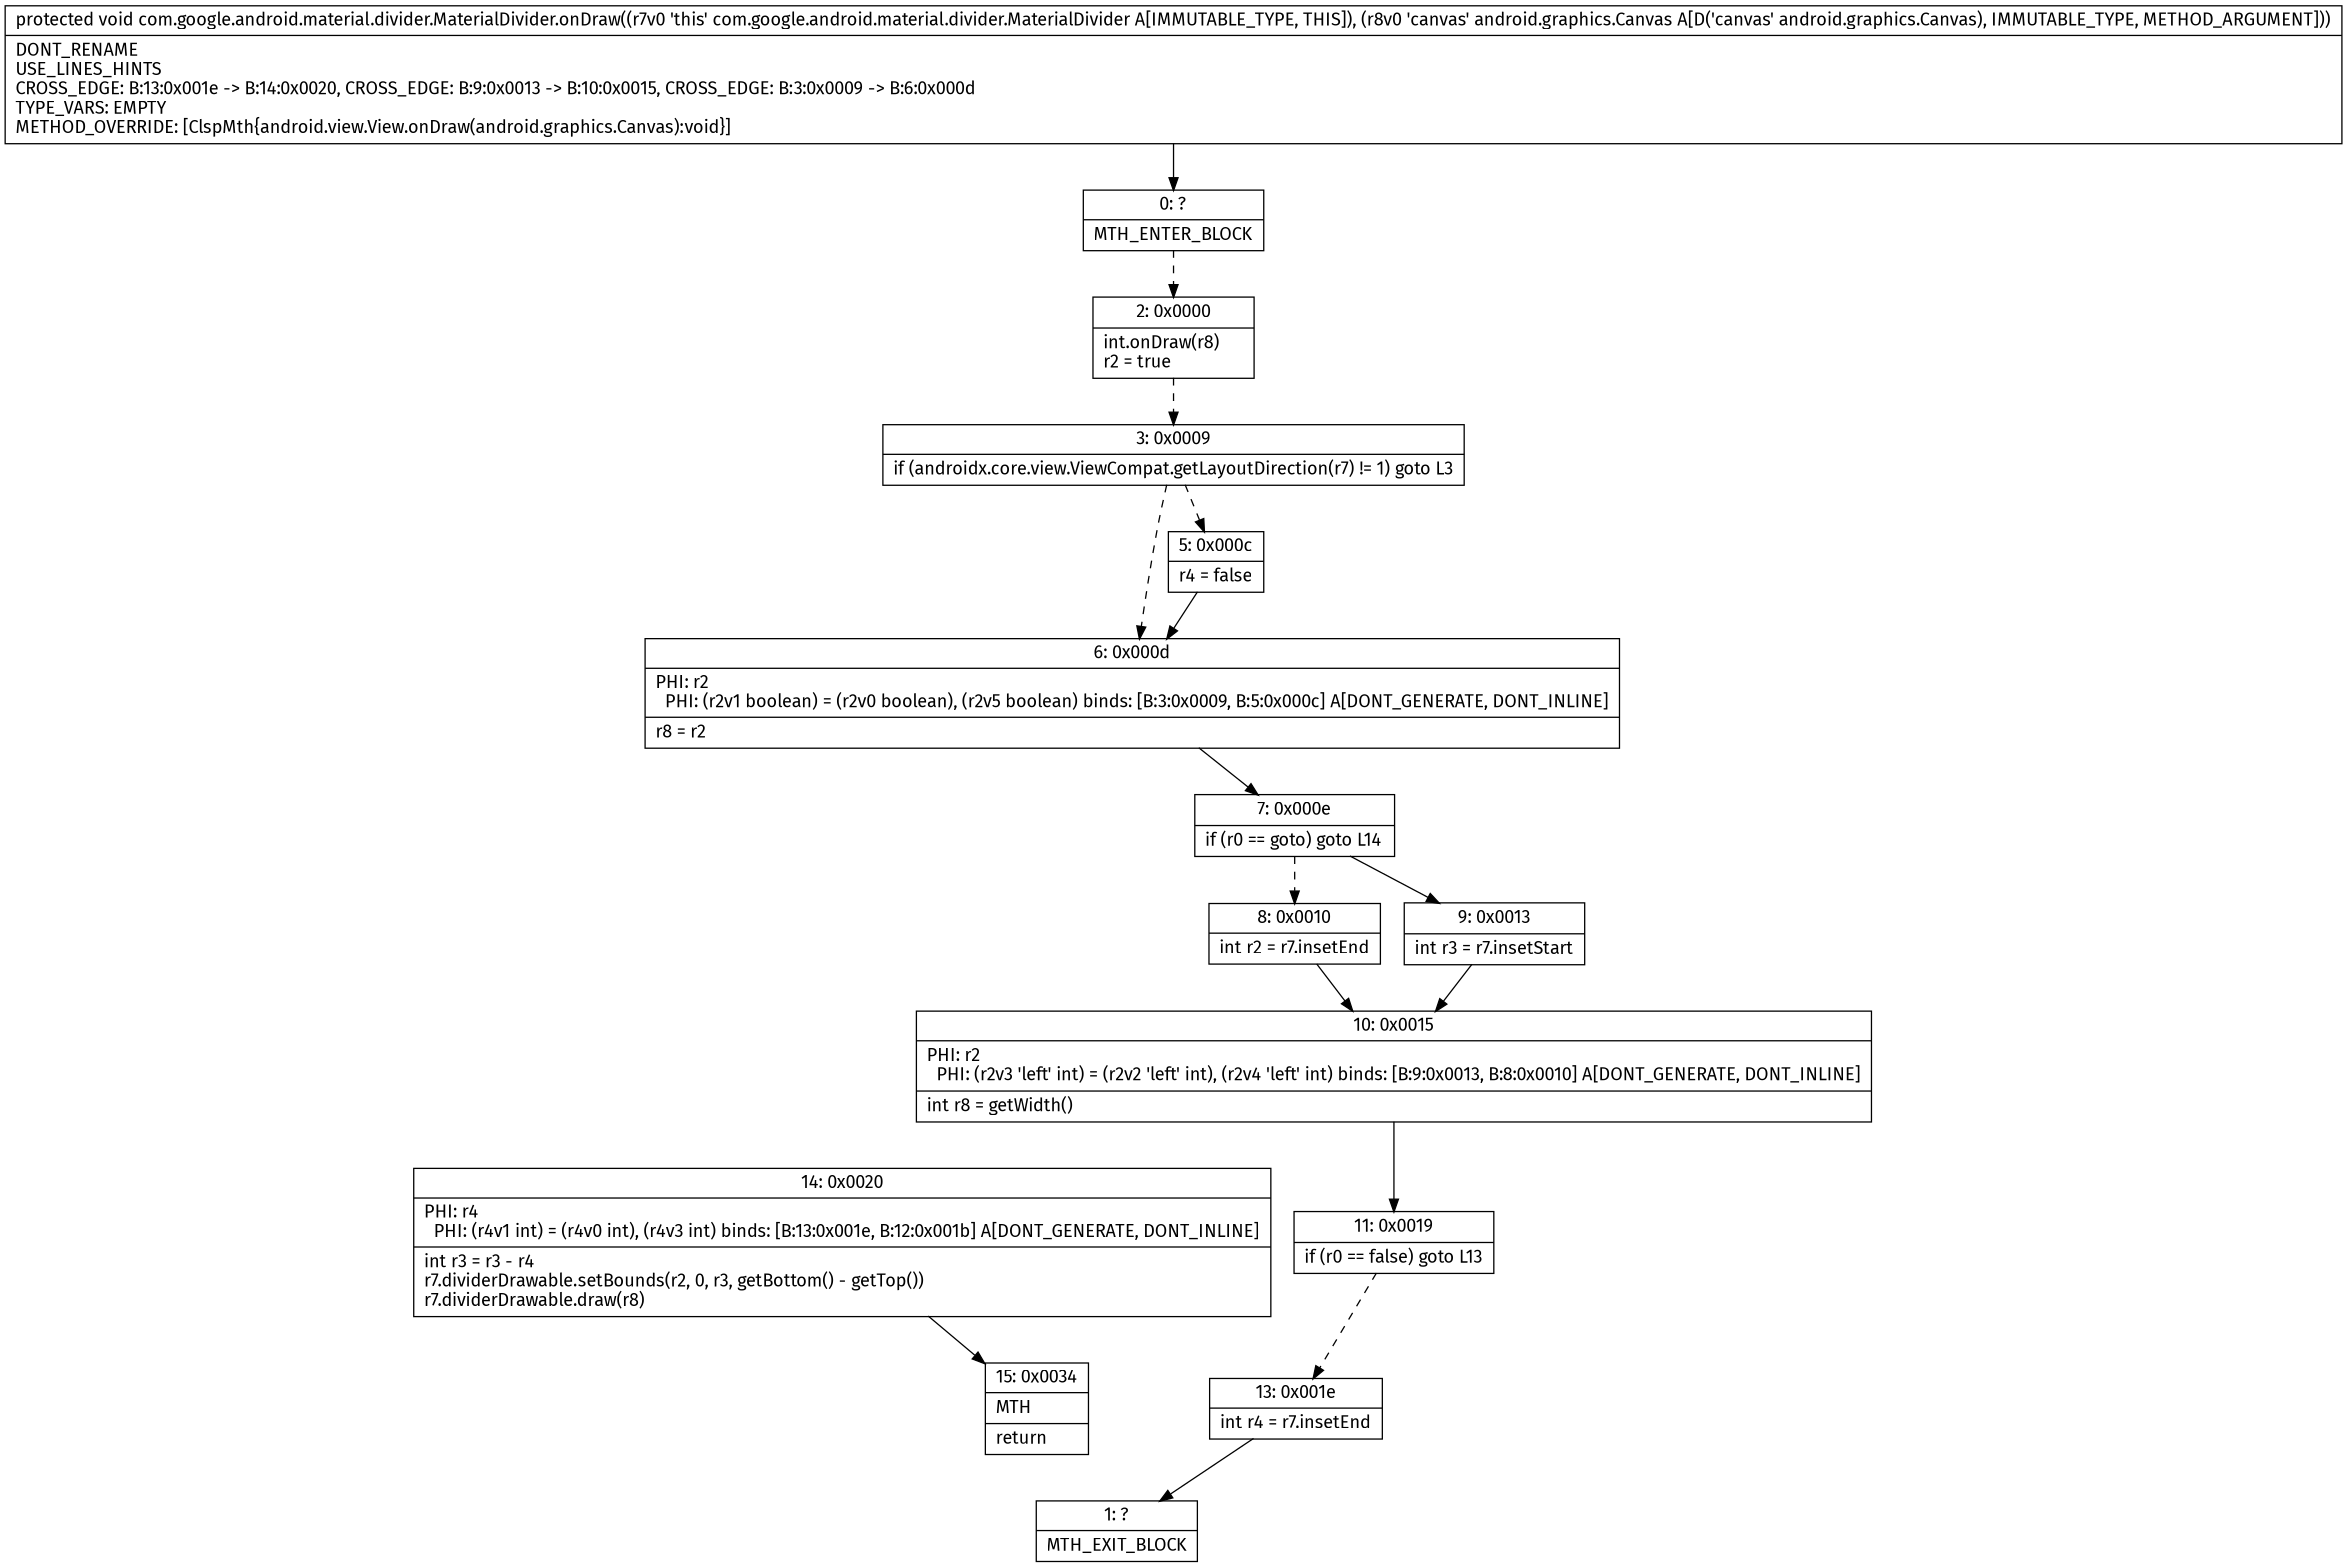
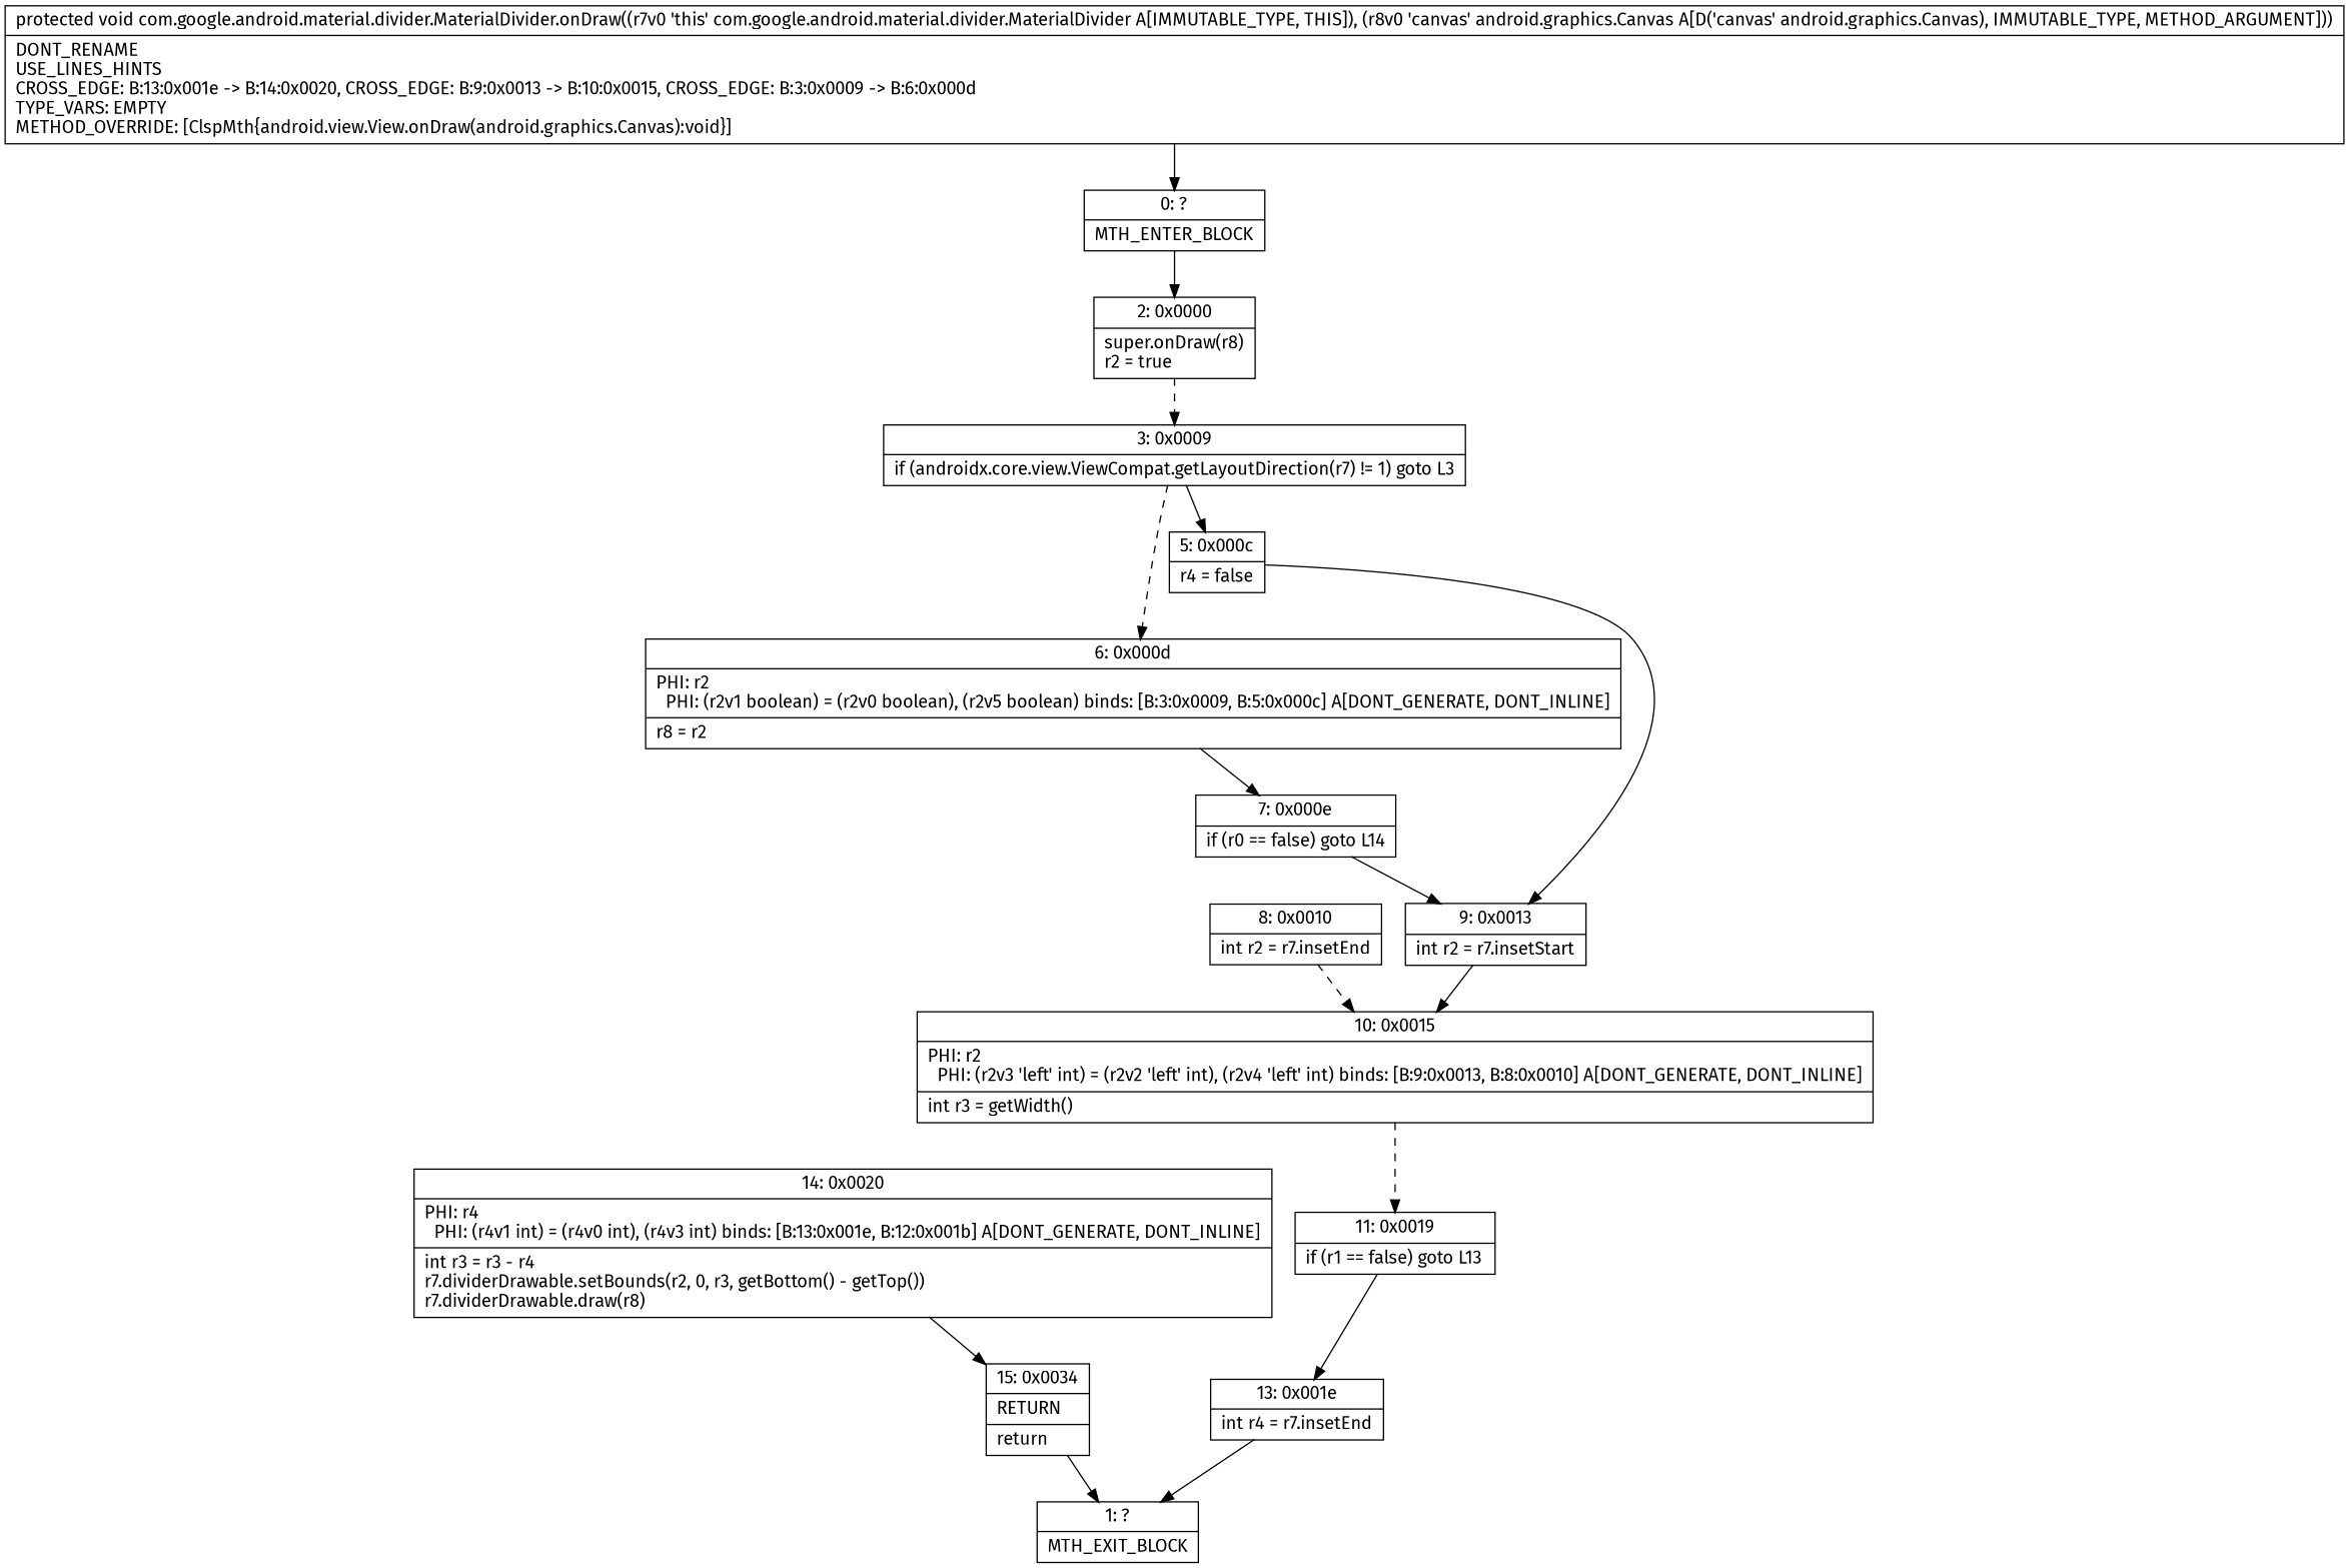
  digraph {
    fontname="Fira Sans"
    node [fontname="Fira Sans" shape=record]
    edge [fontname="Fira Sans"]
    n1 [label="{0\:\ ?|MTH_ENTER_BLOCK\l}"]
-   n2 [label="{2\:\ 0x0000|int.onDraw(r8)\lr2 = true\l}"]
+   n2 [label="{2\:\ 0x0000|super.onDraw(r8)\lr2 = true\l}"]
    n3 [label="{3\:\ 0x0009|if (androidx.core.view.ViewCompat.getLayoutDirection(r7) != 1) goto L3\l}"]
    n4 [label="{5\:\ 0x000c|r4 = false\l}"]
    n5 [label="{6\:\ 0x000d|PHI: r2 \l  PHI: (r2v1 boolean) = (r2v0 boolean), (r2v5 boolean) binds: [B:3:0x0009, B:5:0x000c] A[DONT_GENERATE, DONT_INLINE]\l|r8 = r2\l}"]
-   n6 [label="{7\:\ 0x000e|if (r0 == goto) goto L14\l}"]
+   n6 [label="{7\:\ 0x000e|if (r0 == false) goto L14\l}"]
    n7 [label="{8\:\ 0x0010|int r2 = r7.insetEnd\l}"]
-   n8 [label="{9\:\ 0x0013|int r3 = r7.insetStart\l}"]
-   n9 [label="{10\:\ 0x0015|PHI: r2 \l  PHI: (r2v3 'left' int) = (r2v2 'left' int), (r2v4 'left' int) binds: [B:9:0x0013, B:8:0x0010] A[DONT_GENERATE, DONT_INLINE]\l|int r8 = getWidth()\l}"]
-   n10 [label="{11\:\ 0x0019|if (r0 == false) goto L13\l}"]
+   n8 [label="{9\:\ 0x0013|int r2 = r7.insetStart\l}"]
+   n9 [label="{10\:\ 0x0015|PHI: r2 \l  PHI: (r2v3 'left' int) = (r2v2 'left' int), (r2v4 'left' int) binds: [B:9:0x0013, B:8:0x0010] A[DONT_GENERATE, DONT_INLINE]\l|int r3 = getWidth()\l}"]
+   n10 [label="{11\:\ 0x0019|if (r1 == false) goto L13\l}"]
    n11 [label="{13\:\ 0x001e|int r4 = r7.insetEnd\l}"]
    n12 [label="{1\:\ ?|MTH_EXIT_BLOCK\l}"]
    n13 [label="{14\:\ 0x0020|PHI: r4 \l  PHI: (r4v1 int) = (r4v0 int), (r4v3 int) binds: [B:13:0x001e, B:12:0x001b] A[DONT_GENERATE, DONT_INLINE]\l|int r3 = r3 \- r4\lr7.dividerDrawable.setBounds(r2, 0, r3, getBottom() \- getTop())\lr7.dividerDrawable.draw(r8)\l}"]
-   n14 [label="{15\:\ 0x0034|MTH\l|return\l}"]
+   n14 [label="{15\:\ 0x0034|RETURN\l|return\l}"]
    n15 [label="{protected void com.google.android.material.divider.MaterialDivider.onDraw((r7v0 'this' com.google.android.material.divider.MaterialDivider A[IMMUTABLE_TYPE, THIS]), (r8v0 'canvas' android.graphics.Canvas A[D('canvas' android.graphics.Canvas), IMMUTABLE_TYPE, METHOD_ARGUMENT]))  | DONT_RENAME\lUSE_LINES_HINTS\lCROSS_EDGE: B:13:0x001e \-\> B:14:0x0020, CROSS_EDGE: B:9:0x0013 \-\> B:10:0x0015, CROSS_EDGE: B:3:0x0009 \-\> B:6:0x000d\lTYPE_VARS: EMPTY\lMETHOD_OVERRIDE: [ClspMth\{android.view.View.onDraw(android.graphics.Canvas):void\}]\l}"]
-   n1 -> n2 [style=dashed]
+   n1 -> n2
    n2 -> n3 [style=dashed]
-   n3 -> n4 [style=dashed]
+   n3 -> n4
    n3 -> n5 [style=dashed]
-   n4 -> n5
+   n4 -> n8
    n5 -> n6
-   n6 -> n7 [style=dashed]
    n6 -> n8
-   n7 -> n9
+   n7 -> n9 [style=dashed]
    n8 -> n9
-   n9 -> n10
-   n10 -> n11 [style=dashed]
+   n9 -> n10 [style=dashed]
+   n10 -> n11
    n11 -> n12
    n13 -> n14
+   n14 -> n12
    n15 -> n1
  }
